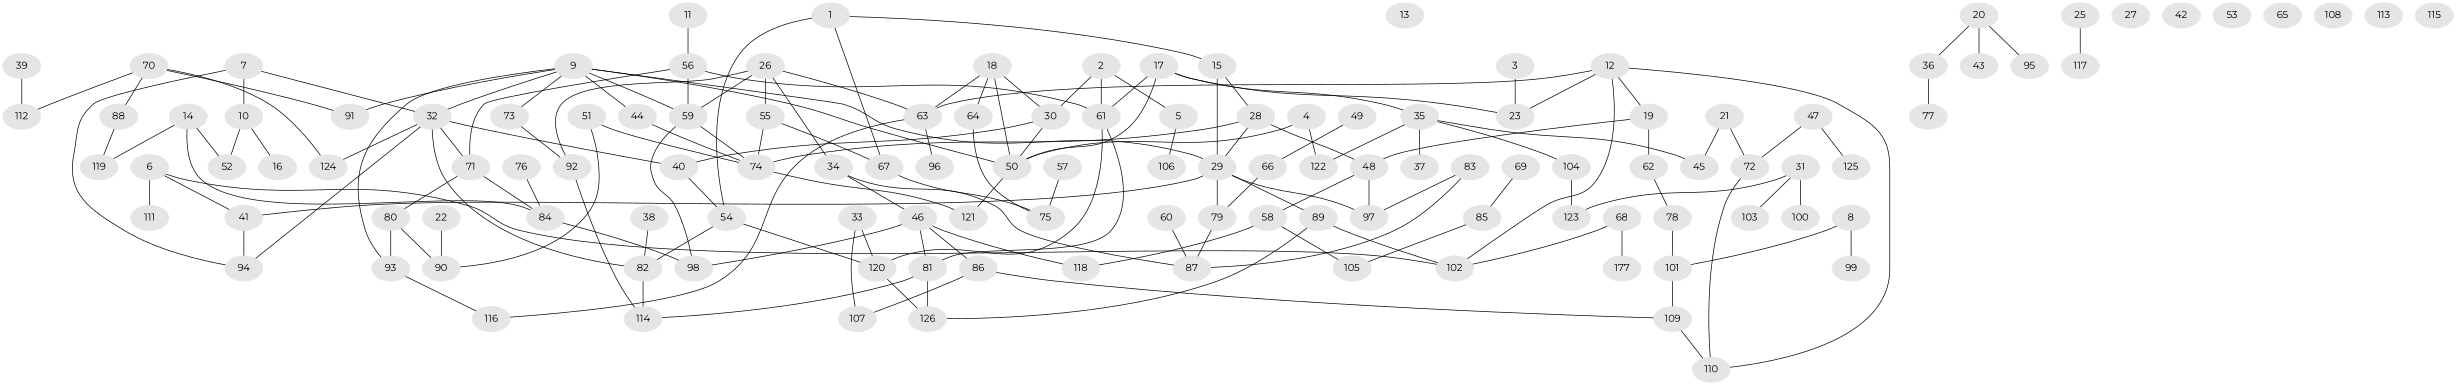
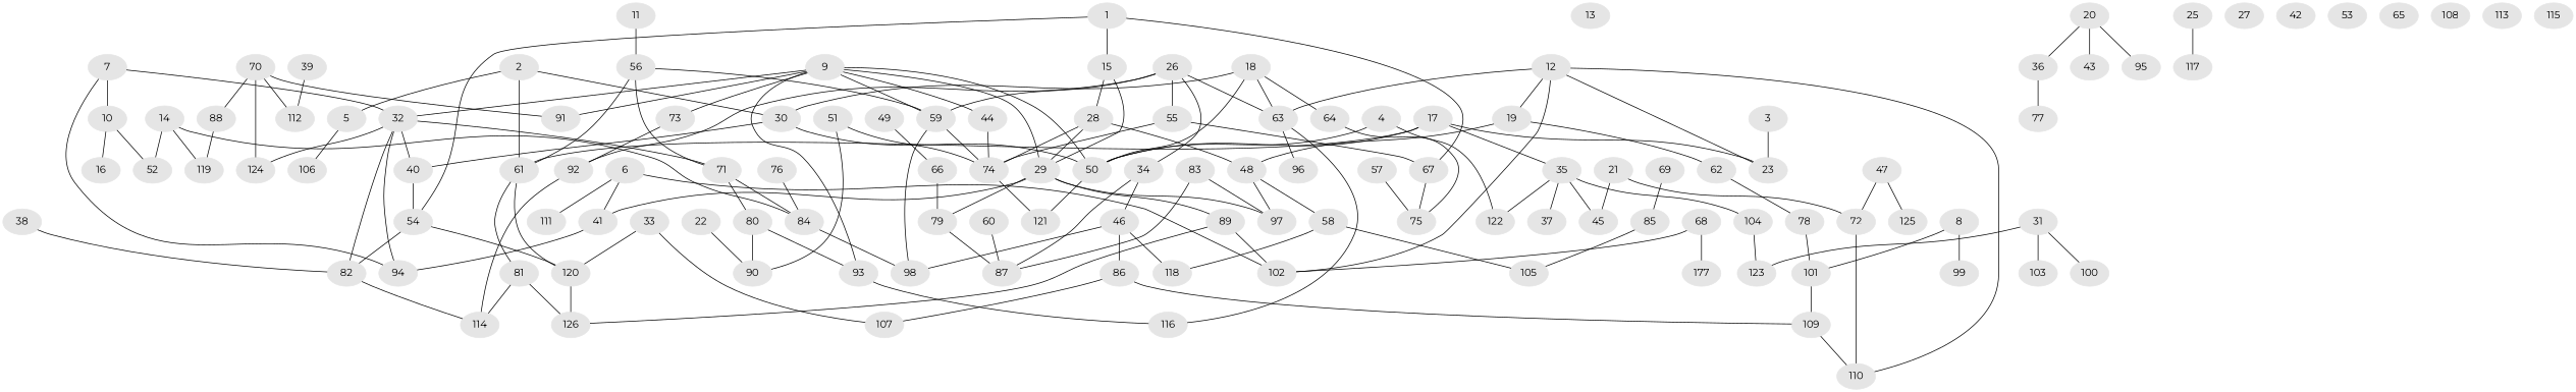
  graph {
    fontname=Montserrat
    node [color=gray90 fontname=Montserrat style=filled]
    edge [fontname=Montserrat]
    1
    15
    54
    67
    29
    28
    82
    120
    75
    2
    5
    30
    61
    106
    50
    40
    81
    3
    23
    4
    122
    121
    6
    41
    102
    111
    94
    7
    10
    32
    16
    52
    71
    124
    8
    99
    101
    109
    9
    44
    59
    73
    91
    93
    79
    89
    97
    74
    98
    92
    116
    11
    56
    12
    19
    63
    110
    48
    62
    96
    13
    14
    84
    119
    17
    35
    45
    37
    104
    18
    64
    58
    78
    20
    36
    43
    95
    77
    21
    72
    22
    90
    34
    46
    87
    25
    117
    26
    55
    114
    27
    126
    31
    100
    103
    123
    80
    33
    107
    86
    118
    38
    39
    112
    42
    47
    125
    105
    49
    66
    51
    53
    57
    60
    65
    68
    n117 [label=177]
    69
    85
    70
    88
    76
    83
    108
    113
    115
    1 -- 15
    1 -- 54
    1 -- 67
    15 -- 29
    15 -- 28
    54 -- 82
    54 -- 120
    67 -- 75
    29 -- 41
    29 -- 79
    29 -- 89
    29 -- 97
    28 -- 29
    28 -- 74
    28 -- 48
    82 -- 114
    120 -- 126
    2 -- 5
    2 -- 30
    2 -- 61
    5 -- 106
    30 -- 50
    30 -- 40
    61 -- 120
    61 -- 81
    50 -- 121
    40 -- 54
    81 -- 114
    81 -- 126
    3 -- 23
    4 -- 50
    4 -- 122
    6 -- 41
    6 -- 102
    6 -- 111
    41 -- 94
    7 -- 94
    7 -- 10
    7 -- 32
    10 -- 16
    10 -- 52
    32 -- 82
    32 -- 40
    32 -- 94
    32 -- 71
    32 -- 124
    71 -- 84
    71 -- 80
    8 -- 99
    8 -- 101
    101 -- 109
    109 -- 110
    9 -- 29
    9 -- 50
    9 -- 32
    9 -- 44
    9 -- 59
    9 -- 73
    9 -- 91
    9 -- 93
    44 -- 74
    59 -- 74
    59 -- 98
    73 -- 92
    93 -- 116
    79 -- 87
    89 -- 102
    89 -- 126
    74 -- 121
    92 -- 114
    11 -- 56
    56 -- 61
    56 -- 71
    56 -- 59
    12 -- 23
    12 -- 102
    12 -- 19
    12 -- 63
    12 -- 110
    19 -- 48
    19 -- 62
    63 -- 116
    63 -- 96
    48 -- 97
    48 -- 58
    62 -- 78
    14 -- 52
    14 -- 84
    14 -- 119
    84 -- 98
    17 -- 61
    17 -- 50
    17 -- 23
    17 -- 35
    35 -- 122
    35 -- 45
    35 -- 37
    35 -- 104
    104 -- 123
    18 -- 30
    18 -- 50
    18 -- 63
    18 -- 64
    64 -- 75
    58 -- 118
    58 -- 105
    78 -- 101
    20 -- 36
    20 -- 43
    20 -- 95
    36 -- 77
    21 -- 45
    21 -- 72
    72 -- 110
    22 -- 90
    34 -- 46
    34 -- 87
-   46 -- 81
    46 -- 98
    46 -- 86
    46 -- 118
    25 -- 117
    26 -- 59
    26 -- 92
    26 -- 63
    26 -- 34
    26 -- 55
    55 -- 67
    55 -- 74
    31 -- 100
    31 -- 103
    31 -- 123
    80 -- 93
    80 -- 90
    33 -- 120
    33 -- 107
    86 -- 109
    86 -- 107
    38 -- 82
    39 -- 112
    47 -- 72
    47 -- 125
    49 -- 66
    66 -- 79
    51 -- 74
    51 -- 90
    57 -- 75
    60 -- 87
    68 -- 102
    68 -- n117
    69 -- 85
    85 -- 105
    70 -- 124
    70 -- 91
    70 -- 112
    70 -- 88
    88 -- 119
    76 -- 84
    83 -- 97
    83 -- 87
  }
